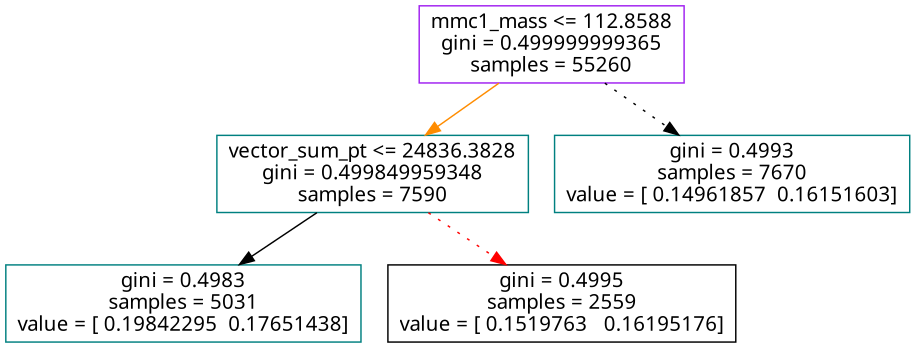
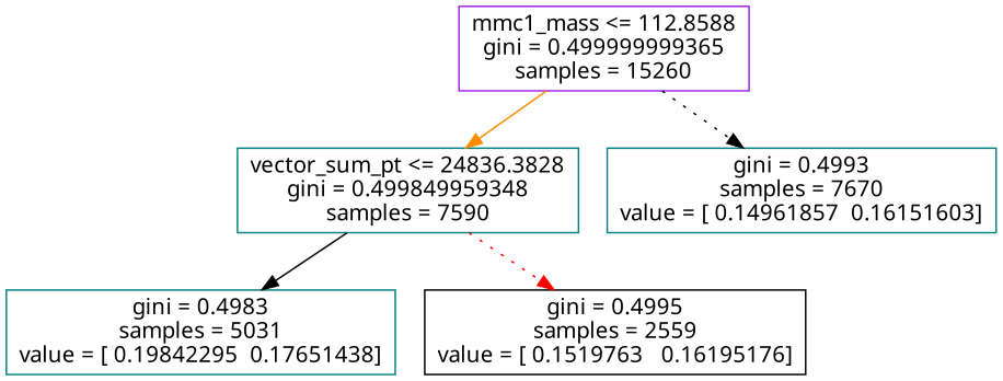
  digraph {
    fontname="Noto Sans"
    node [shape=box color=teal fontname="Noto Sans"]
    edge [color=black style=solid fontname="Noto Sans"]
-   n1 [label="mmc1_mass <= 112.8588\ngini = 0.499999999365\nsamples = 55260" color=purple]
+   n1 [label="mmc1_mass <= 112.8588\ngini = 0.499999999365\nsamples = 15260" color=purple]
    n2 [label="vector_sum_pt <= 24836.3828\ngini = 0.499849959348\nsamples = 7590"]
    n3 [label="gini = 0.4993\nsamples = 7670\nvalue = [ 0.14961857  0.16151603]"]
    n4 [label="gini = 0.4983\nsamples = 5031\nvalue = [ 0.19842295  0.17651438]"]
    n5 [label="gini = 0.4995\nsamples = 2559\nvalue = [ 0.1519763   0.16195176]" color=black]
    n1 -> n2 [color=darkorange]
    n1 -> n3 [style=dotted]
    n2 -> n4
    n2 -> n5 [color=red style=dotted]
  }
